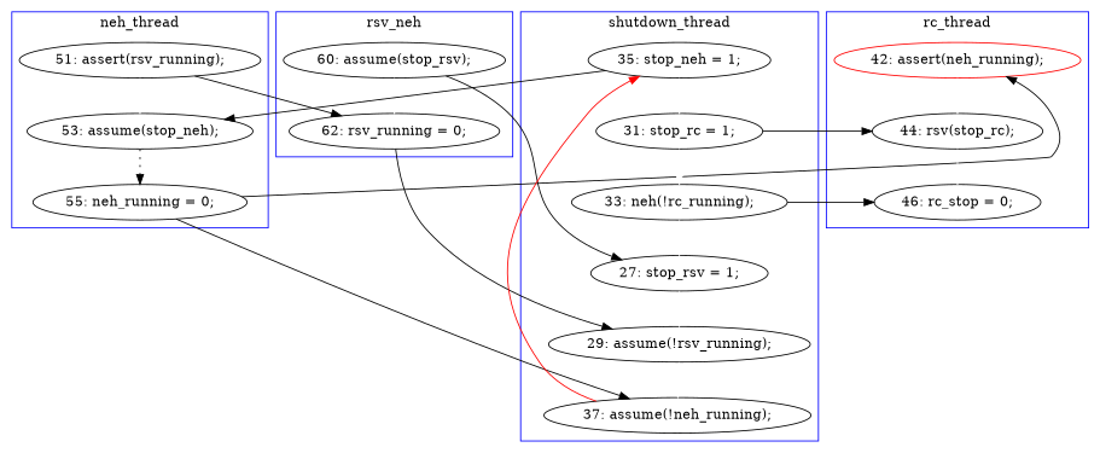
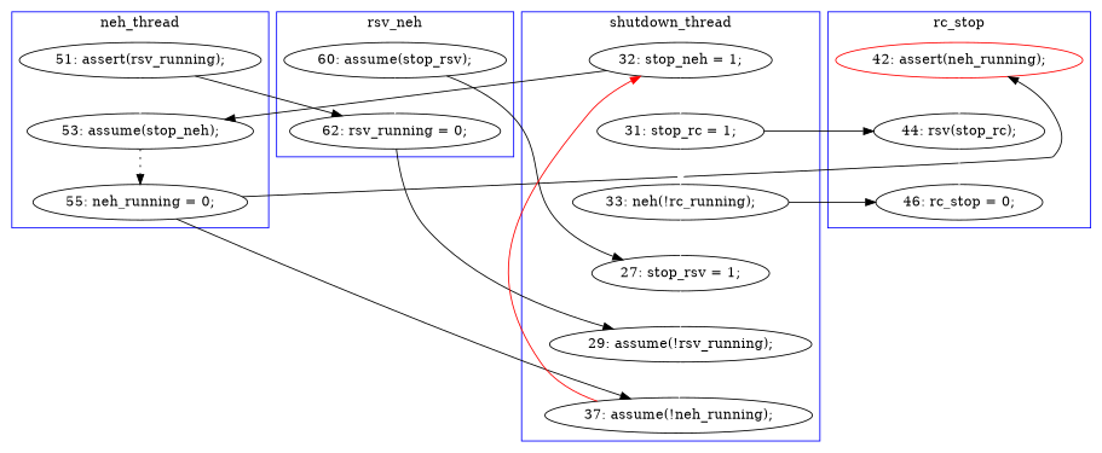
  digraph {
    edge [color=black style=solid]
    n1 [label="62: rsv_running = 0;"]
    n2 [label="60: assume(stop_rsv);"]
    n3 [label="53: assume(stop_neh);"]
    n4 [label="55: neh_running = 0;"]
    n5 [label="51: assert(rsv_running);"]
    n6 [label="33: neh(!rc_running);"]
    n7 [label="27: stop_rsv = 1;"]
    n8 [label="37: assume(!neh_running);"]
-   n9 [label="35: stop_neh = 1;"]
+   n9 [label="32: stop_neh = 1;"]
    n10 [label="29: assume(!rsv_running);"]
    n11 [label="31: stop_rc = 1;"]
    n12 [color=red label="42: assert(neh_running);"]
    n13 [label="46: rc_stop = 0;"]
    n14 [label="44: rsv(stop_rc);"]
    subgraph cluster_1 {
      color=blue
      label=rsv_neh
      n1
      n2
    }
    subgraph cluster_2 {
      color=blue
      label=neh_thread
      n3
      n4
      n5
    }
    subgraph cluster_3 {
      color=blue
      label=shutdown_thread
      n6
      n7
      n8
      n9
      n10
      n11
    }
    subgraph cluster_4 {
      color=blue
-     label=rc_thread
+     label=rc_stop
      n12
      n13
      n14
    }
    n1 -> n10 [constraint=false]
    n2 -> n1 [color=white]
    n2 -> n7 [constraint=false]
    n3 -> n4 [style=dotted]
    n4 -> n8 [constraint=false]
    n4 -> n12 [constraint=false]
    n5 -> n1 [constraint=false]
    n5 -> n3 [color=white]
    n6 -> n7 [color=white]
    n6 -> n13 [constraint=false]
    n7 -> n10 [color=white]
    n8 -> n9 [color=red constraint=false]
    n9 -> n3 [constraint=false]
    n9 -> n11 [color=white]
    n10 -> n8 [color=white]
    n11 -> n6 [color=white]
    n11 -> n14 [constraint=false]
    n12 -> n14 [color=white]
    n14 -> n13 [color=white]
  }
